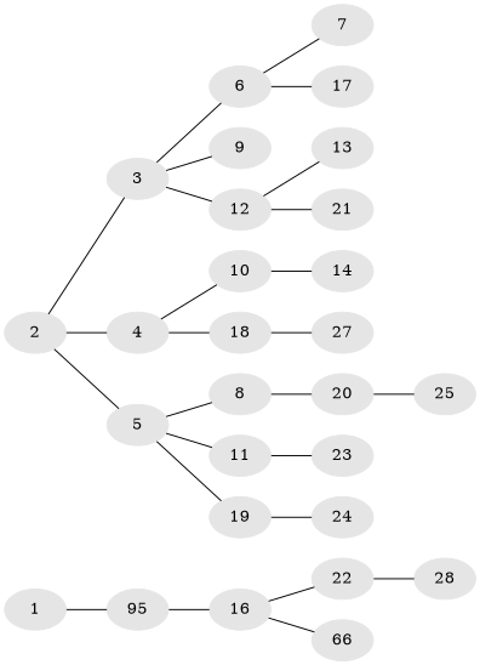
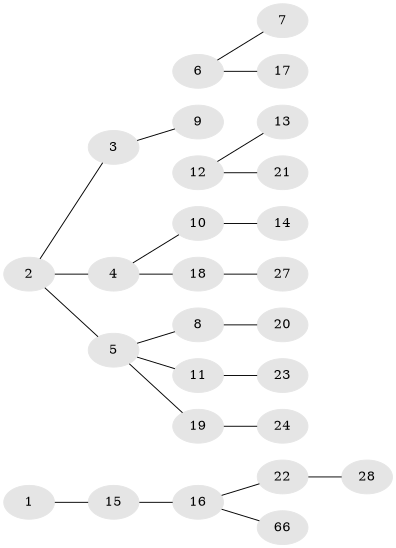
  graph {
    rankdir=LR
    node [color=gray90 style=filled]
    edge [weight=1.0]
    1
-   15 [label=95]
+   15
    2
    3
    4
    5
    16
    6
    9
    12
    10
    18
    8
    11
    19
    7
    17
    13
    21
    14
    27
    20
    23
    24
-   25
    22
    n27 [label=66]
    28
    1 -- 15
    15 -- 16
    2 -- 3
    2 -- 4
    2 -- 5
-   3 -- 6
    3 -- 9
-   3 -- 12
    4 -- 10
    4 -- 18 [weight=3.0]
    5 -- 8
    5 -- 11
    5 -- 19
    16 -- 22
    16 -- n27
    6 -- 7
    6 -- 17
    12 -- 13
    12 -- 21
    10 -- 14
    18 -- 27
    8 -- 20
    11 -- 23
    19 -- 24
-   20 -- 25
    22 -- 28
  }
